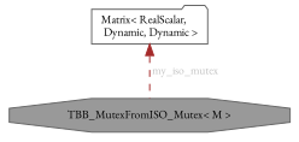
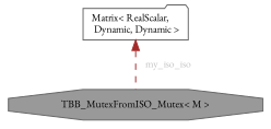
  digraph {
    fontname="EB Garamond"
    node [color=gray40 fontname="EB Garamond" fontsize=10 style=filled]
    n1 [fillcolor=grey60 fontcolor=black height=0.2 label="TBB_MutexFromISO_Mutex\< M \>" shape=octagon width=0.4]
    n2 [fillcolor=white height=0.2 label="Matrix\< RealScalar,\l Dynamic, Dynamic \>" shape=folder width=0.4]
-   n2 -> n1 [color=brown dir=back fontcolor=grey fontname="EB Garamond" fontsize=10 label=" my_iso_mutex" labelfontname=Helvetica labelfontsize=10 style=dashed]
+   n2 -> n1 [color=brown dir=back fontcolor=grey fontname="EB Garamond" fontsize=10 label=" my_iso_iso" labelfontname=Helvetica labelfontsize=10 style=dashed]
  }
